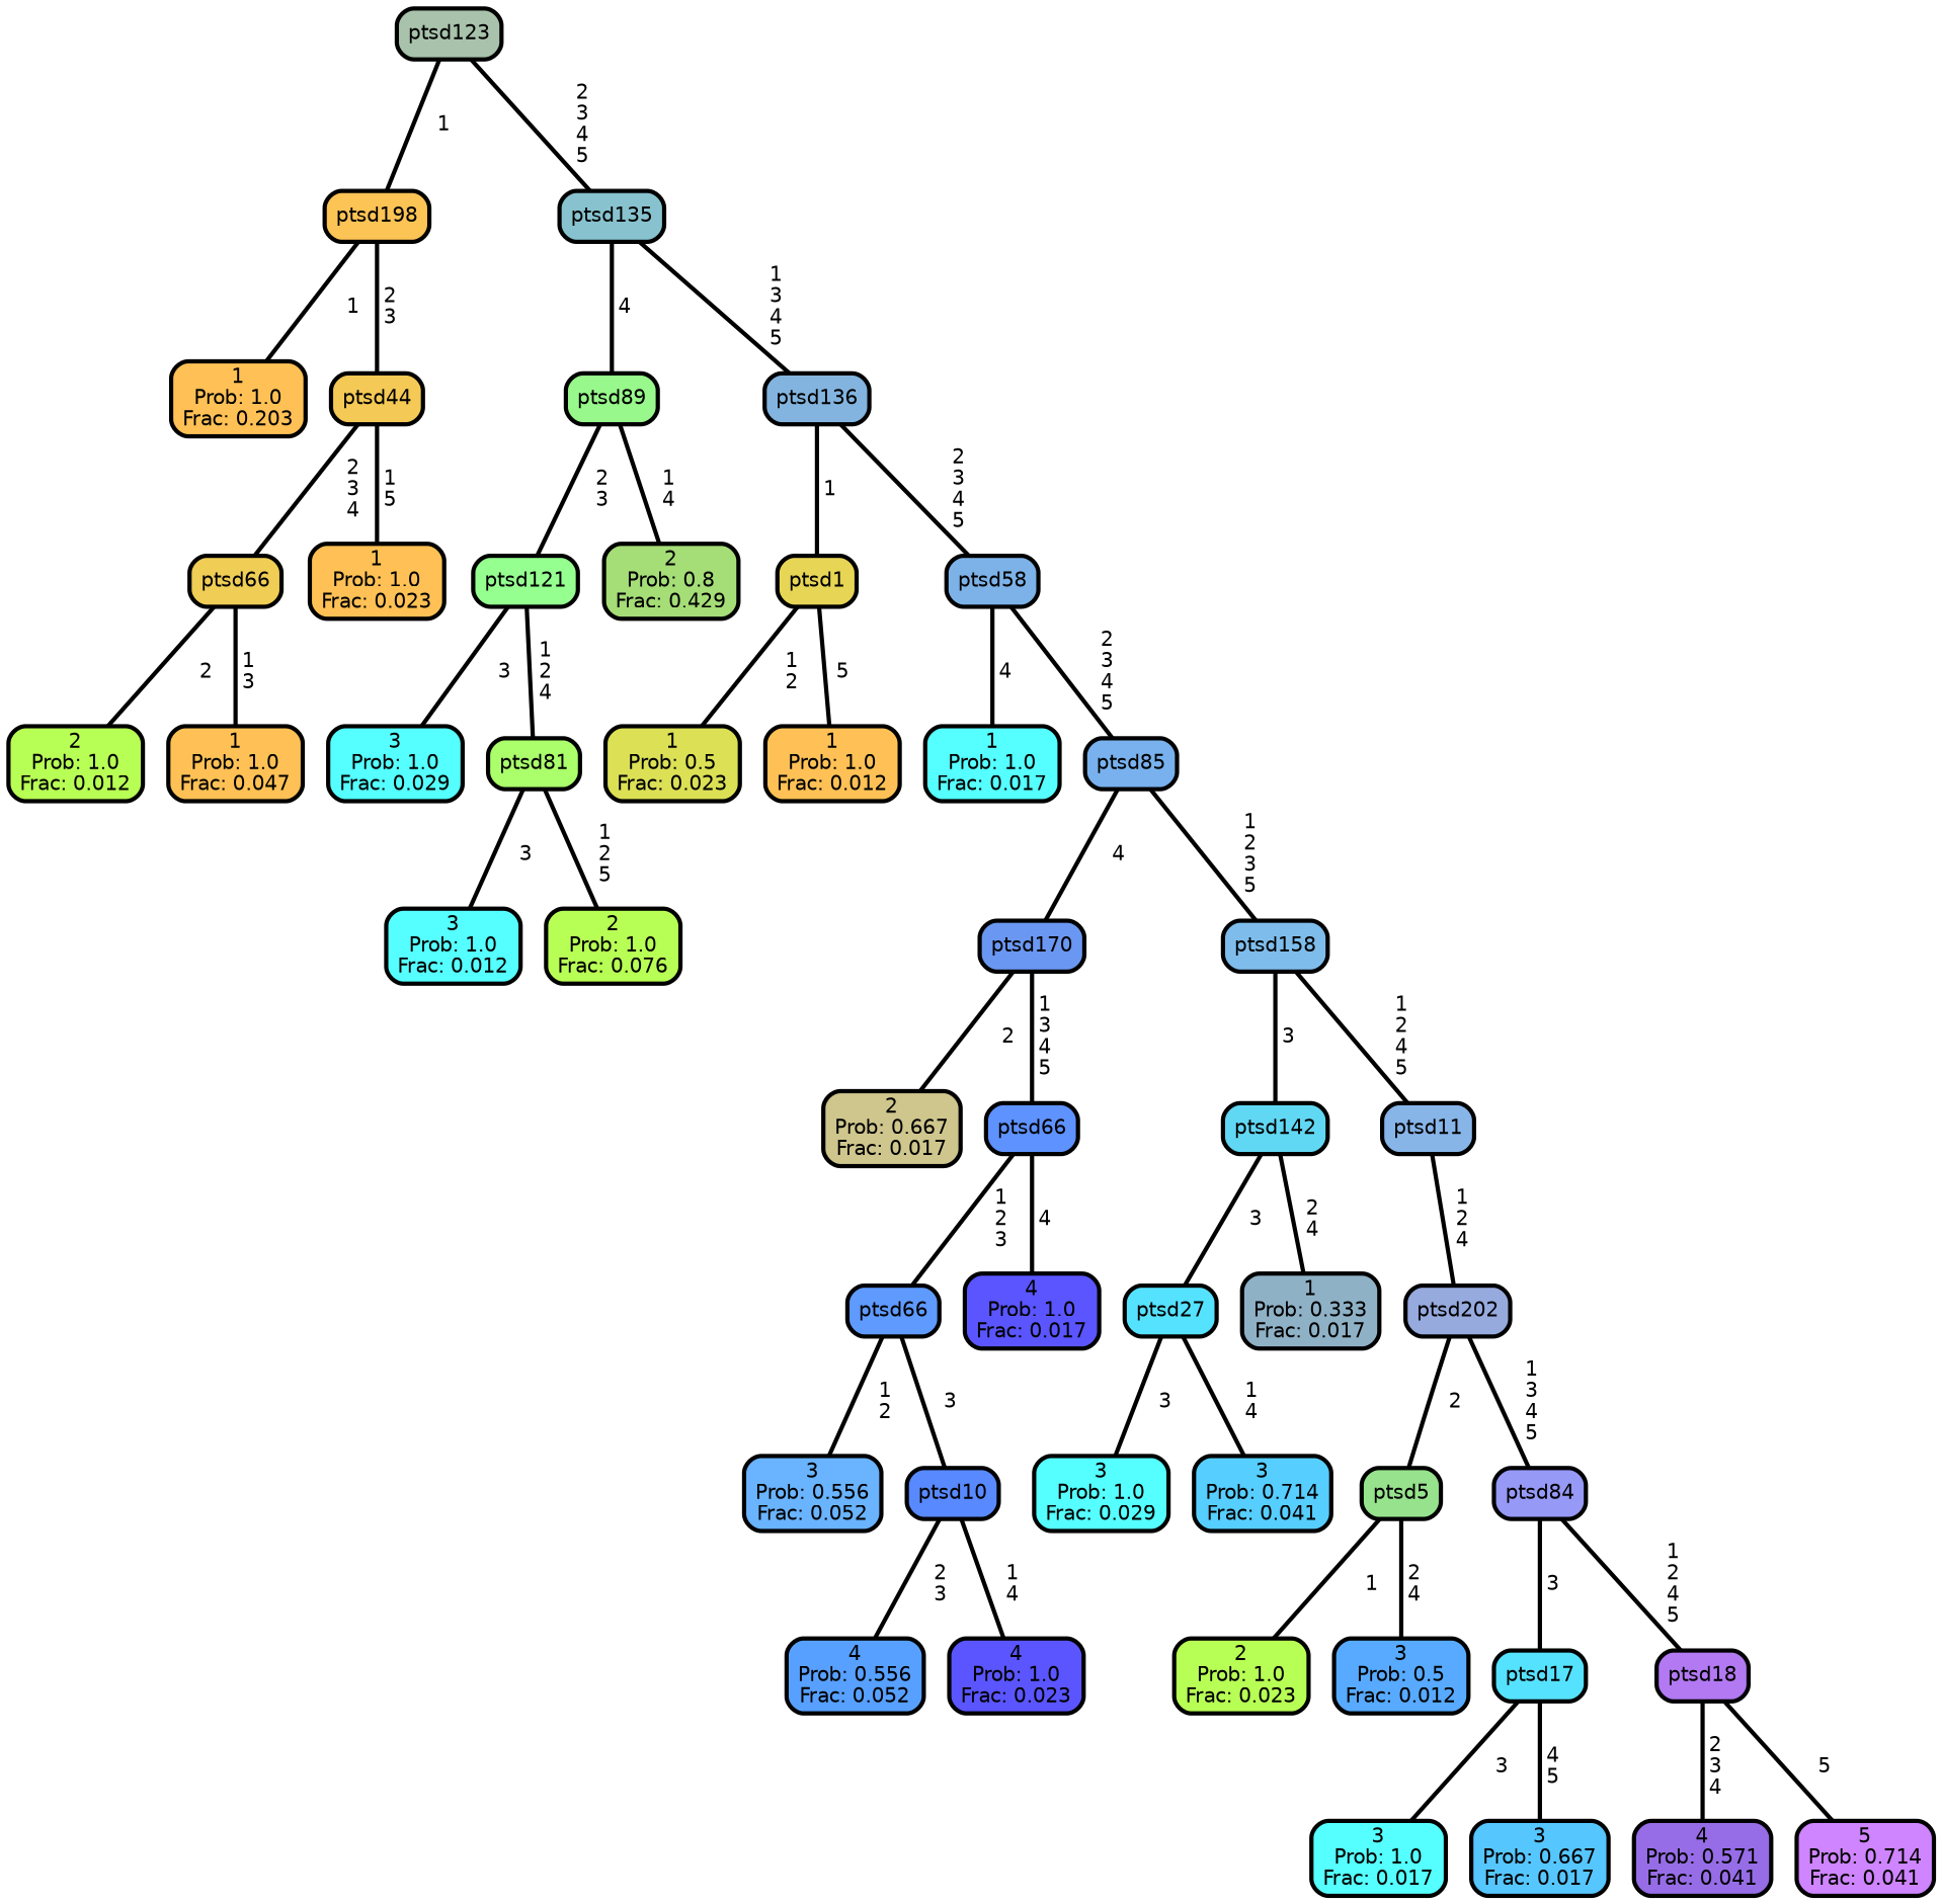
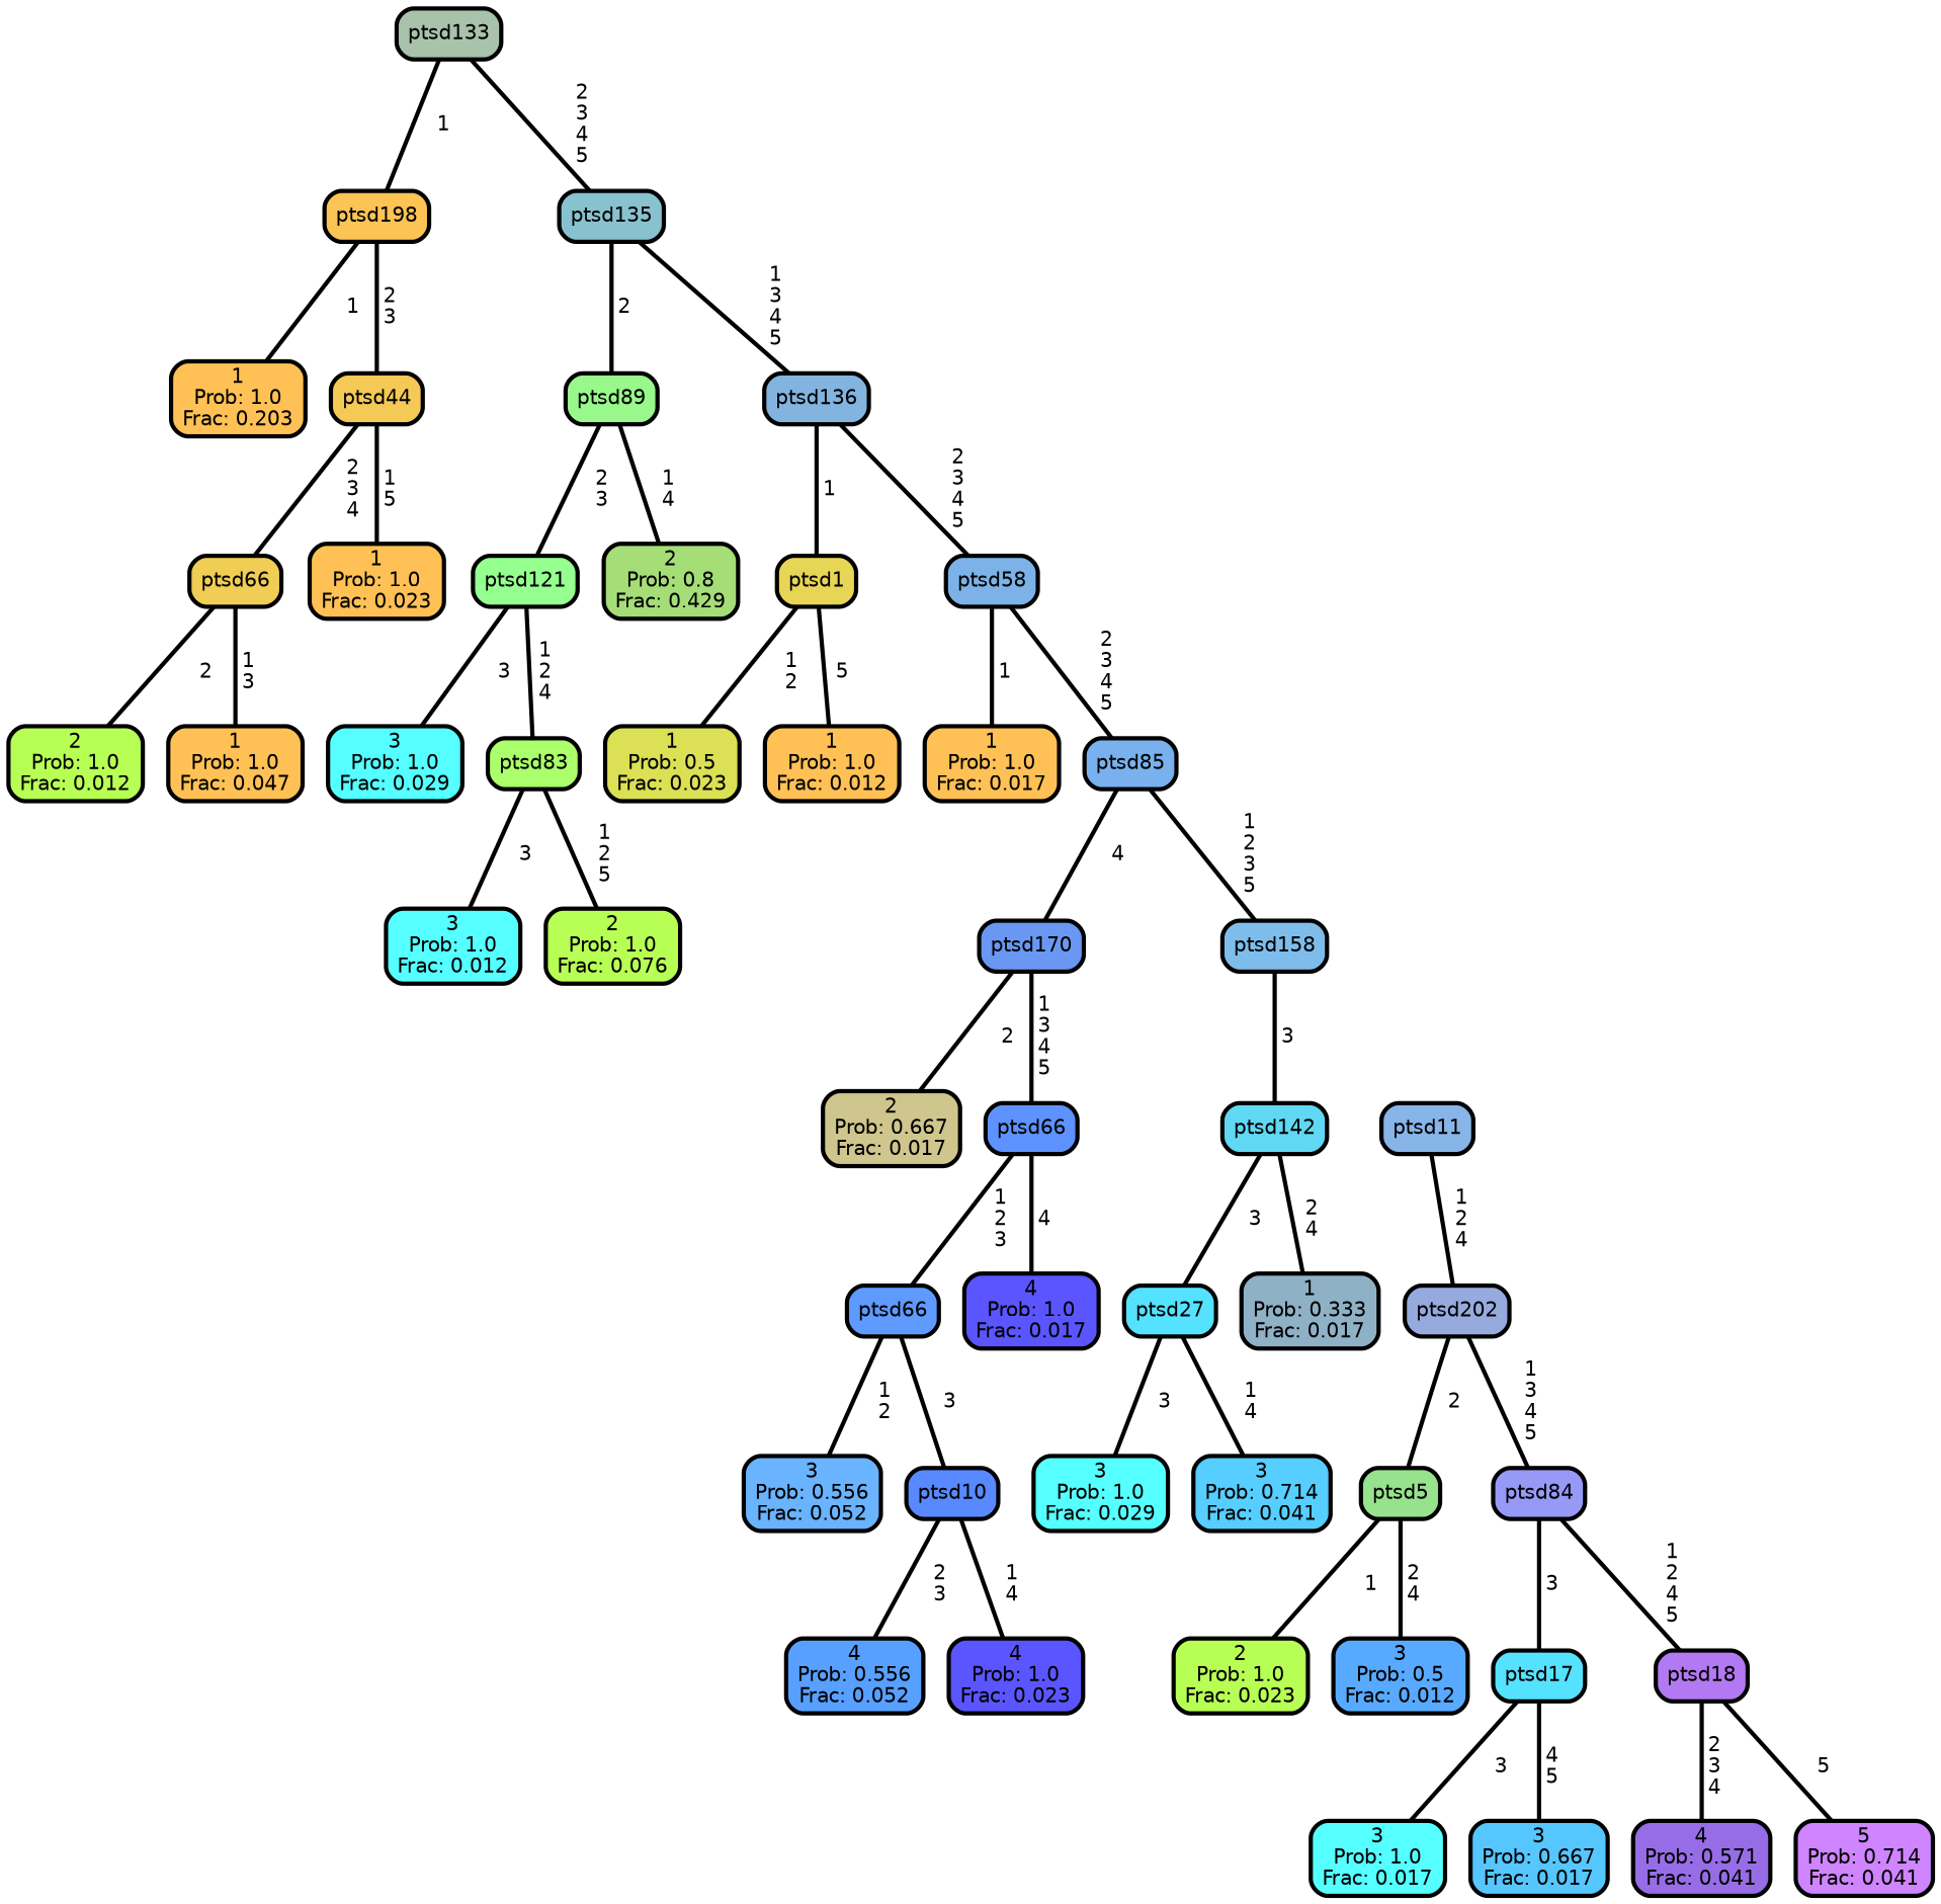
  graph {
    ranksep="0 equally"
    splines=straight
    node [color=black fillcolor="#ffc155" fontcolor=black fontname=helvetica penwidth=3 shape=box style="filled, rounded"]
    edge [color=black fontname=helvetica penwidth=3]
    n1 [label="1\nProb: 1.0\nFrac: 0.203"]
    n2 [fillcolor="#fcc355" label=ptsd198]
    n3 [fillcolor="#f4c955" label=ptsd44]
    n4 [fillcolor="#f0cd55" label=ptsd66]
    n5 [label="1\nProb: 1.0\nFrac: 0.023"]
    n6 [fillcolor="#b8ff55" label="2\nProb: 1.0\nFrac: 0.012"]
    n7 [label="1\nProb: 1.0\nFrac: 0.047"]
-   n8 [fillcolor="#a8c2ab" label=ptsd123]
+   n8 [fillcolor="#a8c2ab" label=ptsd133]
    n9 [fillcolor="#87c2ce" label=ptsd135]
    n10 [fillcolor="#98f88b" label=ptsd89]
    n11 [fillcolor="#83b4df" label=ptsd136]
    n12 [fillcolor="#55ffff" label="3\nProb: 1.0\nFrac: 0.029"]
    n13 [fillcolor="#95ff90" label=ptsd121]
-   n14 [fillcolor="#aaff6b" label=ptsd81]
+   n14 [fillcolor="#aaff6b" label=ptsd83]
    n15 [fillcolor="#55ffff" label="3\nProb: 1.0\nFrac: 0.012"]
    n16 [fillcolor="#b8ff55" label="2\nProb: 1.0\nFrac: 0.076"]
    n17 [fillcolor="#a5dd77" label="2\nProb: 0.8\nFrac: 0.429"]
    n18 [fillcolor="#e7d555" label=ptsd1]
    n19 [fillcolor="#7cb2e8" label=ptsd58]
    n20 [fillcolor="#dbe055" label="1\nProb: 0.5\nFrac: 0.023"]
    n21 [label="1\nProb: 1.0\nFrac: 0.012"]
-   n22 [fillcolor="#55ffff" label="1\nProb: 1.0\nFrac: 0.017"]
+   n22 [label="1\nProb: 1.0\nFrac: 0.017"]
    n23 [fillcolor="#78b1ed" label=ptsd85]
    n24 [fillcolor="#6a97f2" label=ptsd170]
    n25 [fillcolor="#7ebdeb" label=ptsd158]
    n26 [fillcolor="#cfc68d" label="2\nProb: 0.667\nFrac: 0.017"]
    n27 [fillcolor="#5e92ff" label=ptsd66]
    n28 [fillcolor="#5f9aff" label=ptsd66]
    n29 [fillcolor="#5a55ff" label="4\nProb: 1.0\nFrac: 0.017"]
    n30 [fillcolor="#69b3ff" label="3\nProb: 0.556\nFrac: 0.052"]
    n31 [fillcolor="#5889ff" label=ptsd10]
    n32 [fillcolor="#57a0ff" label="4\nProb: 0.556\nFrac: 0.052"]
    n33 [fillcolor="#5a55ff" label="4\nProb: 1.0\nFrac: 0.023"]
    n34 [fillcolor="#61d8f3" label=ptsd142]
    n35 [fillcolor="#87b5e8" label=ptsd11]
    n36 [fillcolor="#55ffff" label="3\nProb: 1.0\nFrac: 0.029"]
    n37 [fillcolor="#55e2ff" label=ptsd27]
    n38 [fillcolor="#56ceff" label="3\nProb: 0.714\nFrac: 0.041"]
    n39 [fillcolor="#8fb1c6" label="1\nProb: 0.333\nFrac: 0.017"]
    n40 [fillcolor="#96aade" label=ptsd202]
    n41 [fillcolor="#97e28d" label=ptsd5]
    n42 [fillcolor="#9699f6" label=ptsd84]
    n43 [fillcolor="#b8ff55" label="2\nProb: 1.0\nFrac: 0.023"]
    n44 [fillcolor="#57aaff" label="3\nProb: 0.5\nFrac: 0.012"]
    n45 [fillcolor="#55e2ff" label=ptsd17]
    n46 [fillcolor="#b279f2" label=ptsd18]
    n47 [fillcolor="#55ffff" label="3\nProb: 1.0\nFrac: 0.017"]
    n48 [fillcolor="#56c6ff" label="3\nProb: 0.667\nFrac: 0.017"]
    n49 [fillcolor="#966de6" label="4\nProb: 0.571\nFrac: 0.041"]
    n50 [fillcolor="#ce85ff" label="5\nProb: 0.714\nFrac: 0.041"]
    subgraph sub_1 {
      rank=same
    }
    n2 -- n1 [label=" 1"]
    n2 -- n3 [label=" 2\n 3"]
    n3 -- n4 [label=" 2\n 3\n 4"]
    n3 -- n5 [label=" 1\n 5"]
    n4 -- n6 [label=" 2"]
    n4 -- n7 [label=" 1\n 3"]
    n8 -- n2 [label=" 1"]
    n8 -- n9 [label=" 2\n 3\n 4\n 5"]
-   n9 -- n10 [label=" 4"]
+   n9 -- n10 [label=" 2"]
    n9 -- n11 [label=" 1\n 3\n 4\n 5"]
    n10 -- n13 [label=" 2\n 3"]
    n10 -- n17 [label=" 1\n 4"]
    n11 -- n18 [label=" 1"]
    n11 -- n19 [label=" 2\n 3\n 4\n 5"]
    n13 -- n12 [label=" 3"]
    n13 -- n14 [label=" 1\n 2\n 4"]
    n14 -- n15 [label=" 3"]
    n14 -- n16 [label=" 1\n 2\n 5"]
    n18 -- n20 [label=" 1\n 2"]
    n18 -- n21 [label=" 5"]
-   n19 -- n22 [label=" 4"]
+   n19 -- n22 [label=" 1"]
    n19 -- n23 [label=" 2\n 3\n 4\n 5"]
    n23 -- n24 [label=" 4"]
    n23 -- n25 [label=" 1\n 2\n 3\n 5"]
    n24 -- n26 [label=" 2"]
    n24 -- n27 [label=" 1\n 3\n 4\n 5"]
    n25 -- n34 [label=" 3"]
-   n25 -- n35 [label=" 1\n 2\n 4\n 5"]
    n27 -- n28 [label=" 1\n 2\n 3"]
    n27 -- n29 [label=" 4"]
    n28 -- n30 [label=" 1\n 2"]
    n28 -- n31 [label=" 3"]
    n31 -- n32 [label=" 2\n 3"]
    n31 -- n33 [label=" 1\n 4"]
    n34 -- n37 [label=" 3"]
    n34 -- n39 [label=" 2\n 4"]
    n35 -- n40 [label=" 1\n 2\n 4"]
    n37 -- n36 [label=" 3"]
    n37 -- n38 [label=" 1\n 4"]
    n40 -- n41 [label=" 2"]
    n40 -- n42 [label=" 1\n 3\n 4\n 5"]
    n41 -- n43 [label=" 1"]
    n41 -- n44 [label=" 2\n 4"]
    n42 -- n45 [label=" 3"]
    n42 -- n46 [label=" 1\n 2\n 4\n 5"]
    n45 -- n47 [label=" 3"]
    n45 -- n48 [label=" 4\n 5"]
    n46 -- n49 [label=" 2\n 3\n 4"]
    n46 -- n50 [label=" 5"]
  }
